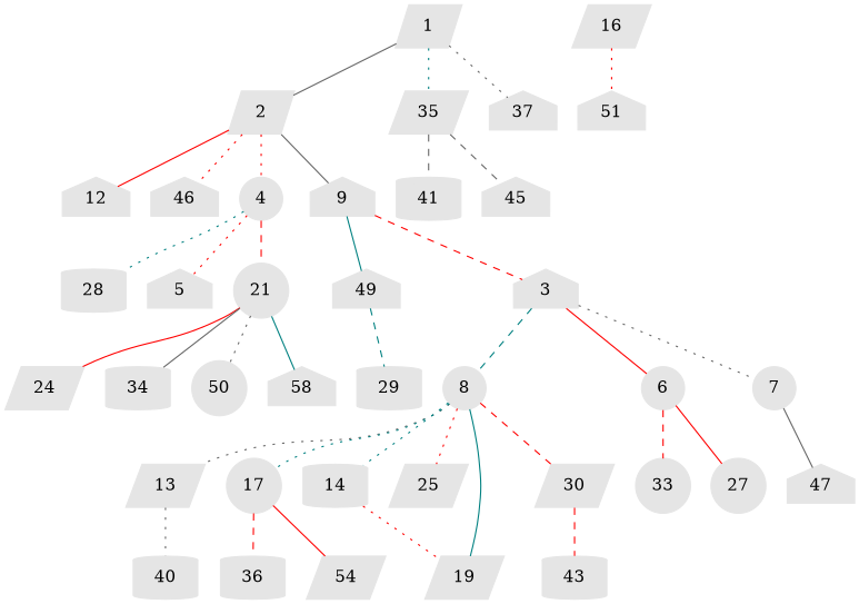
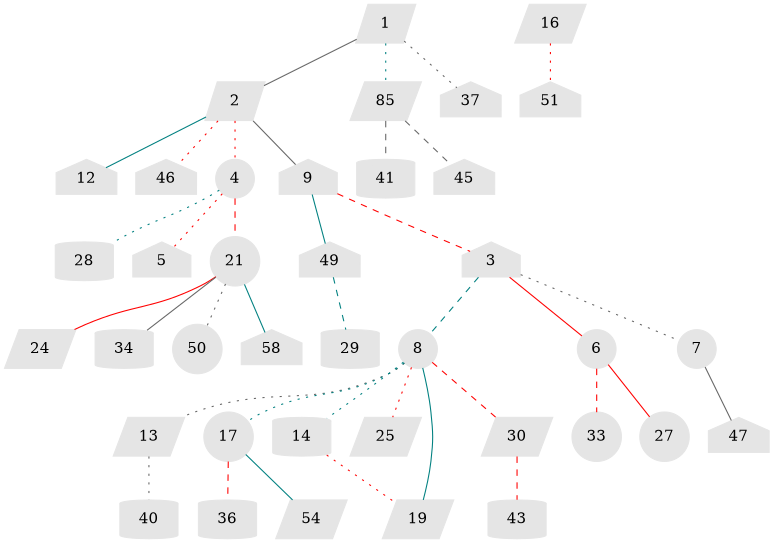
  graph {
    node [color=gray90 shape=house style=filled]
    edge [color=red style=dotted]
    1 [shape=parallelogram super="+18"]
    2 [shape=parallelogram super="+20"]
-   35 [shape=parallelogram super="+38"]
+   35 [shape=parallelogram super="+38" label=85]
    37 [super="+57"]
    4 [shape=circle super="+26"]
    9 [super="+15"]
    12
    46
    41 [shape=cylinder]
    45
    3 [super="+32"]
    6 [shape=circle super="+23"]
    7 [shape=circle super="+11"]
    8 [shape=circle super="+10"]
    5
    21 [shape=circle super="+52"]
    28 [shape=cylinder super="+42"]
    49
    29 [shape=cylinder]
    27 [shape=circle]
    33 [shape=circle]
    47 [super="+56"]
    13 [shape=parallelogram super="+22"]
    14 [shape=cylinder super="+31"]
    17 [shape=circle super="+48"]
    25 [shape=parallelogram]
    30 [shape=parallelogram]
    19 [shape=parallelogram]
    24 [shape=parallelogram super="+55"]
    34 [shape=cylinder super="+39"]
    50 [shape=circle]
    58 [super="+60"]
    40 [shape=cylinder super="+53"]
    16 [shape=parallelogram super="+61"]
    51
    36 [shape=cylinder super="+59"]
    54 [shape=parallelogram]
    43 [shape=cylinder super="+44"]
    1 -- 2 [color=gray40 style=solid]
    1 -- 35 [color=teal]
    1 -- 37 [color=gray40]
    2 -- 4
    2 -- 9 [color=gray40 style=solid]
-   2 -- 12 [style=solid]
+   2 -- 12 [color=teal style=solid]
    2 -- 46
    35 -- 41 [color=gray40 style=dashed]
    35 -- 45 [color=gray40 style=dashed]
    4 -- 5
    4 -- 21 [style=dashed]
    4 -- 28 [color=teal]
    9 -- 3 [style=dashed]
    9 -- 49 [color=teal style=solid]
    3 -- 6 [style=solid]
    3 -- 7 [color=gray40]
    3 -- 8 [color=teal style=dashed]
    6 -- 27 [style=solid]
    6 -- 33 [style=dashed]
    7 -- 47 [color=gray40 style=solid]
    8 -- 13 [color=gray40]
    8 -- 14 [color=teal]
    8 -- 17 [color=teal]
    8 -- 25
    8 -- 30 [style=dashed]
    8 -- 19 [color=teal style=solid]
    21 -- 24 [style=solid]
    21 -- 34 [color=gray40 style=solid]
    21 -- 50 [color=gray40]
    21 -- 58 [color=teal style=solid]
    49 -- 29 [color=teal style=dashed]
    13 -- 40 [color=gray40]
    14 -- 19
    17 -- 36 [style=dashed]
-   17 -- 54 [style=solid]
+   17 -- 54 [color=teal style=solid]
    30 -- 43 [style=dashed]
    16 -- 51
  }
